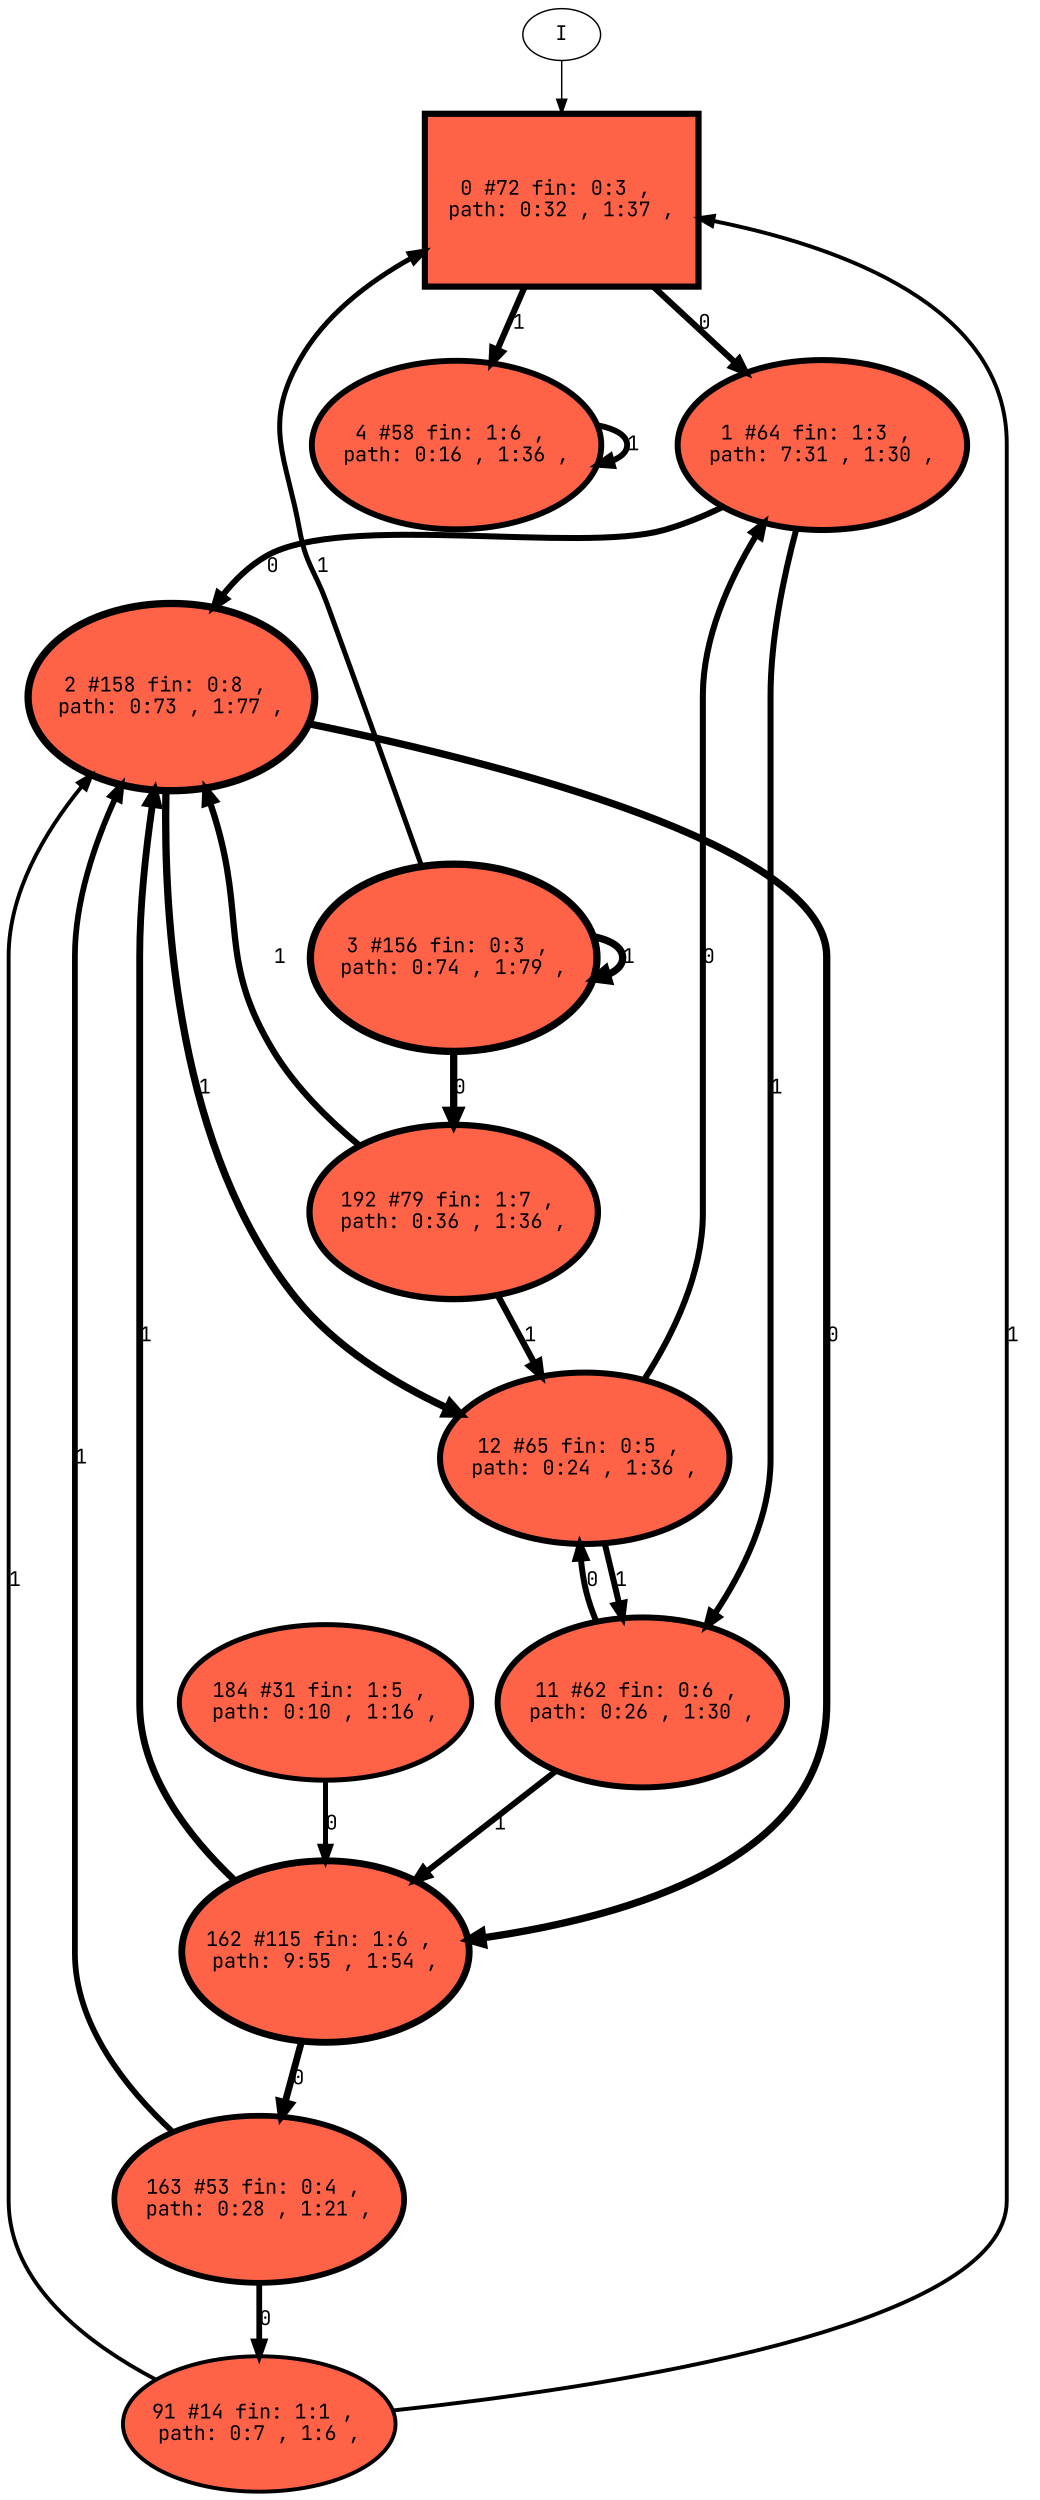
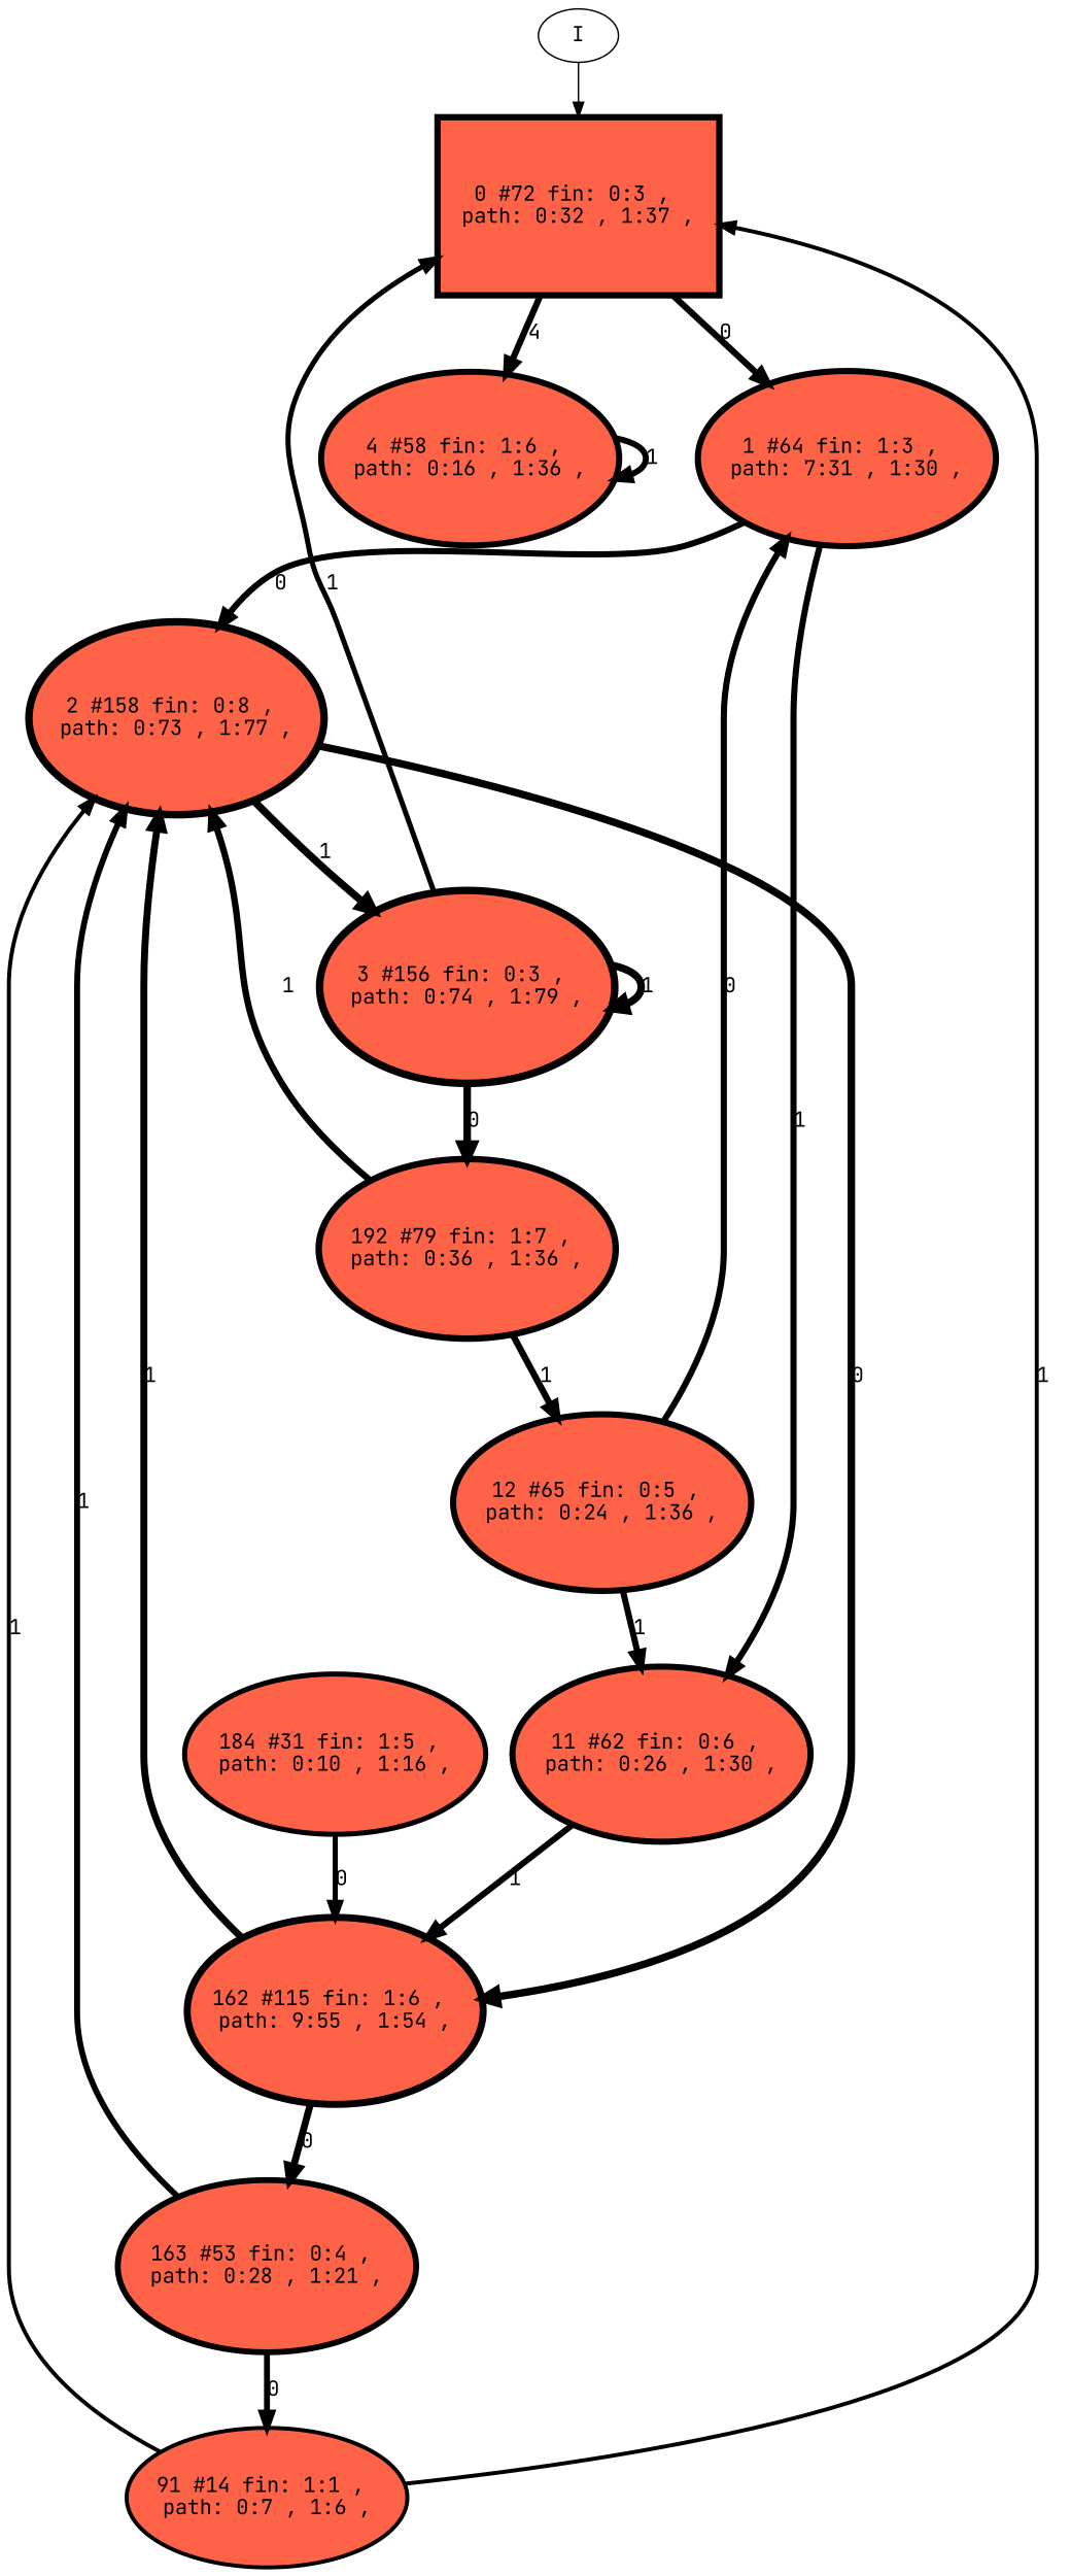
  digraph {
    fontname="JetBrains Mono"
    node [fillcolor=tomato fontname="JetBrains Mono" style=filled]
    edge [fontname="JetBrains Mono" penwidth=4.29046]
    n1 [height=1.66591 label="0 #72 fin: 0:3 , \n path: 0:32 , 1:37 , " penwidth=4.29046 shape=box width=1.66591]
    n2 [height=1.64372 label="1 #64 fin: 1:3 , \n path: 7:31 , 1:30 , " penwidth=4.17439 width=1.64372]
    n3 [height=1.62483 label="4 #58 fin: 1:6 , \n path: 0:16 , 1:36 , " penwidth=4.07754 width=1.62483]
    n4 [height=1.80318 label="2 #158 fin: 0:8 , \n path: 0:73 , 1:77 , " penwidth=5.0689 width=1.80318]
    n5 [height=1.63766 label="11 #62 fin: 0:6 , \n path: 0:26 , 1:30 , " penwidth=4.14313 width=1.63766]
    I [fillcolor="" style=""]
    n7 [height=1.74982 label="162 #115 fin: 1:6 , \n path: 9:55 , 1:54 , " penwidth=4.75359 width=1.74982]
    n8 [height=1.80109 label="3 #156 fin: 0:3 , \n path: 0:74 , 1:79 , " penwidth=5.05625 width=1.80109]
    n9 [height=1.64667 label="12 #65 fin: 0:5 , \n path: 0:24 , 1:36 , " penwidth=4.18965 width=1.64667]
    n10 [height=1.49643 label="184 #31 fin: 1:5 , \n path: 0:10 , 1:16 , " penwidth=3.46574 width=1.49643]
    n11 [height=1.60723 label="163 #53 fin: 0:4 , \n path: 0:28 , 1:21 , " penwidth=3.98898 width=1.60723]
    n12 [height=1.68307 label="192 #79 fin: 1:7 , \n path: 0:36 , 1:36 , " penwidth=4.38203 width=1.68307]
    n13 [height=1.31051 label="91 #14 fin: 1:1 , \n path: 0:7 , 1:6 , " penwidth=2.70805 width=1.31051]
    n1 -> n2 [label="0 "]
-   n1 -> n3 [label="1 "]
+   n1 -> n3 [label="4 "]
    n2 -> n4 [label="0 " penwidth=4.17439]
    n2 -> n5 [label="1 " penwidth=4.17439]
    n3 -> n3 [label="1 " penwidth=4.07754]
    n4 -> n7 [label="0 " penwidth=5.0689]
-   n4 -> n9 [label="1 " penwidth=5.0689]
+   n4 -> n8 [label="1 " penwidth=5.0689]
    n5 -> n7 [label="1 " penwidth=4.14313]
-   n5 -> n9 [label="0 " penwidth=4.14313]
    I -> n1 [penwidth=""]
    n7 -> n4 [label="1 " penwidth=4.75359]
    n7 -> n11 [label="0 " penwidth=4.75359]
    n8 -> n1 [label="1 " penwidth=3.46574]
    n8 -> n8 [label="1 " penwidth=5.05625]
    n8 -> n12 [label="0 " penwidth=5.05625]
    n9 -> n2 [label="0 " penwidth=4.18965]
    n9 -> n5 [label="1 " penwidth=4.18965]
    n10 -> n7 [label="0 " penwidth=3.46574]
    n11 -> n4 [label="1 " penwidth=3.98898]
    n11 -> n13 [label="0 " penwidth=3.98898]
    n12 -> n4 [label="1 " penwidth=4.38203]
    n12 -> n9 [label="1 " penwidth=4.38203]
    n13 -> n1 [label="1 " penwidth=2.70805]
    n13 -> n4 [label="1 " penwidth=2.70805]
  }
